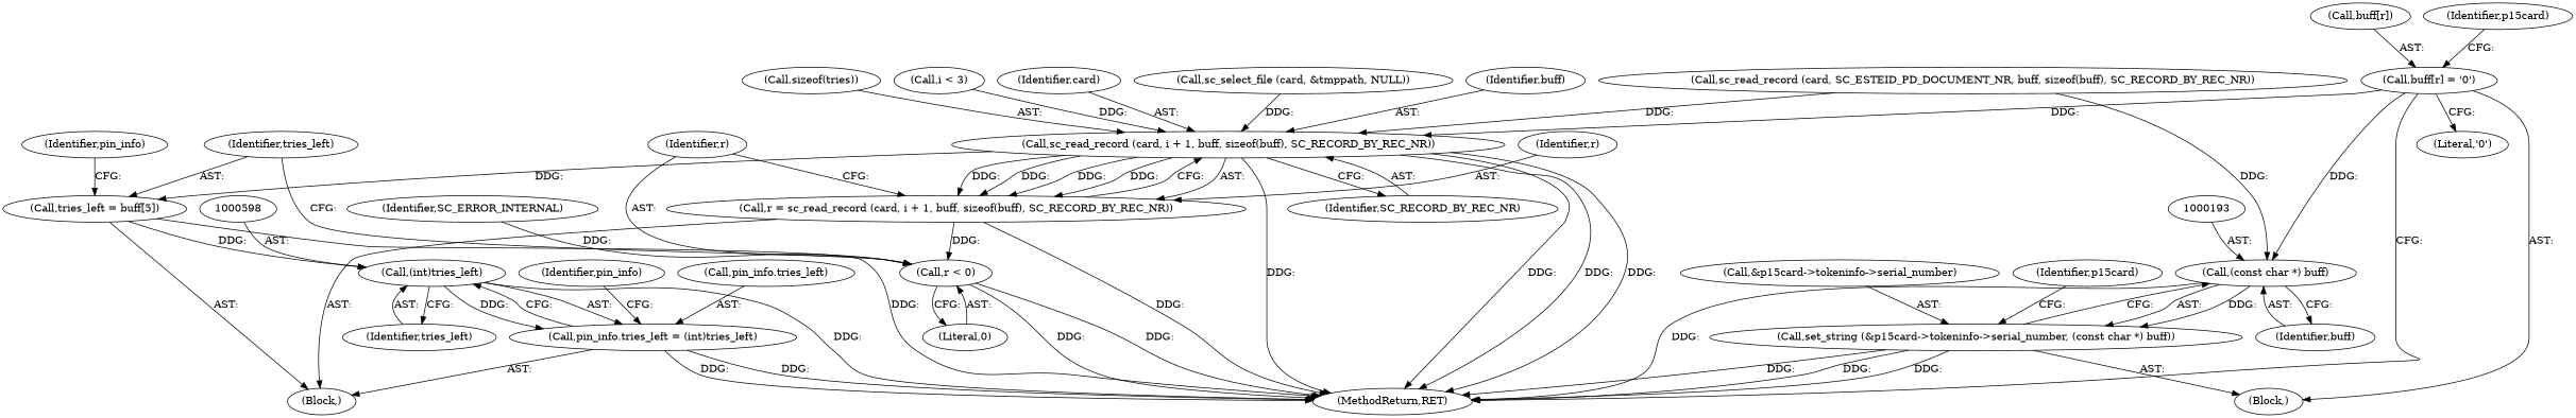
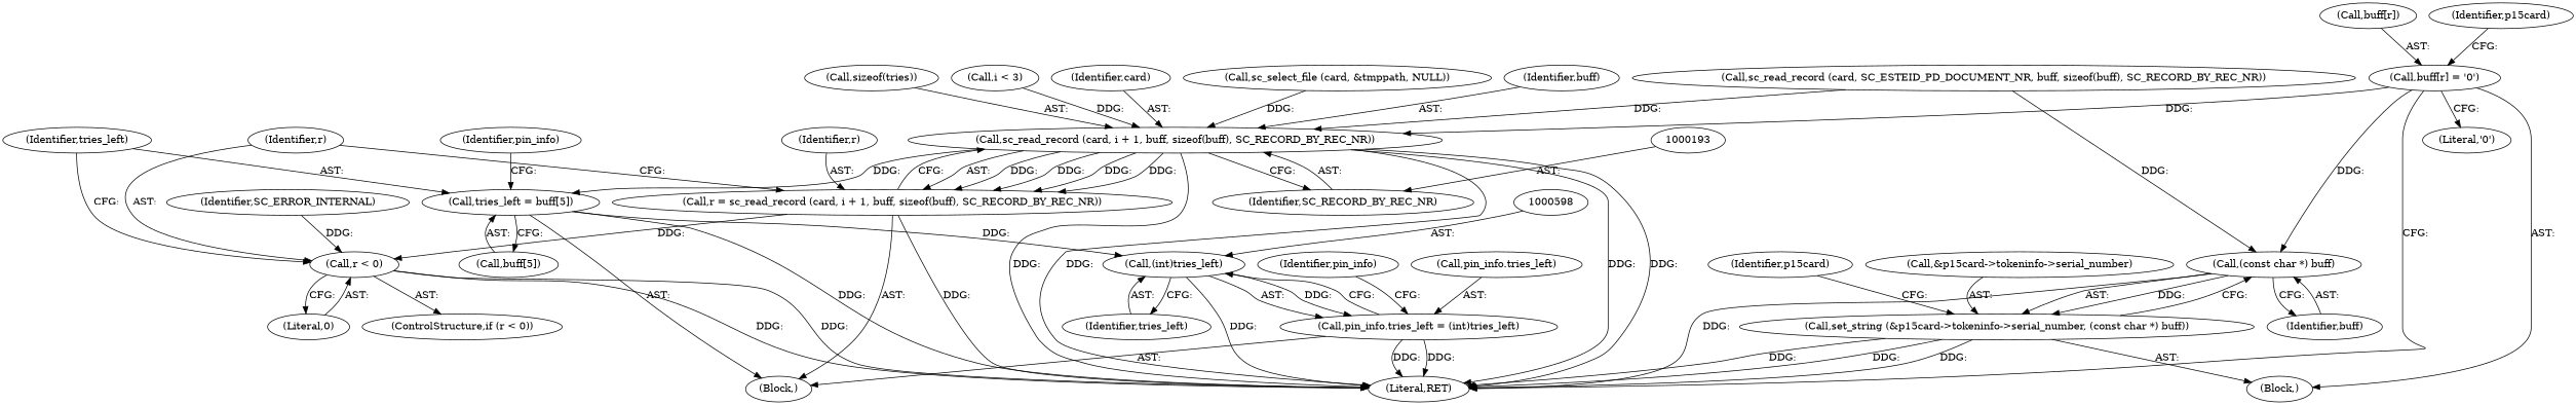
  digraph {
    n1 [label="(Call,buff[r] = '\0')"]
    n2 [label="(Call,(const char *) buff)"]
    n3 [label="(Call,sc_read_record (card, i + 1, buff, sizeof(buff), SC_RECORD_BY_REC_NR))"]
    n4 [label="(Block,)"]
-   n5 [label="(MethodReturn,RET)"]
+   n5 [label="(Literal,RET)"]
    n6 [label="(Literal,'\0')"]
    n7 [label="(Call,set_string (&p15card->tokeninfo->serial_number, (const char *) buff))"]
    n8 [label="(Identifier,buff)"]
    n9 [label="(Call,r = sc_read_record (card, i + 1, buff, sizeof(buff), SC_RECORD_BY_REC_NR))"]
    n10 [label="(Call,tries_left = buff[5])"]
    n11 [label="(Identifier,SC_RECORD_BY_REC_NR)"]
    n12 [label="(Call,r < 0)"]
    n13 [label="(Block,)"]
    n14 [label="(Call,(int)tries_left)"]
+   n15 [label="(Call,buff[5])"]
    n16 [label="(Literal,0)"]
+   n17 [label="(ControlStructure,if (r < 0))"]
    n18 [label="(Call,pin_info.tries_left = (int)tries_left)"]
    n19 [label="(Identifier,tries_left)"]
    n20 [label="(Call,sc_select_file (card, &tmppath, NULL))"]
    n21 [label="(Identifier,card)"]
    n22 [label="(Call,sc_read_record (card, SC_ESTEID_PD_DOCUMENT_NR, buff, sizeof(buff), SC_RECORD_BY_REC_NR))"]
    n23 [label="(Identifier,r)"]
    n24 [label="(Identifier,SC_ERROR_INTERNAL)"]
    n25 [label="(Identifier,p15card)"]
    n26 [label="(Call,&p15card->tokeninfo->serial_number)"]
    n27 [label="(Identifier,pin_info)"]
    n28 [label="(Identifier,buff)"]
    n29 [label="(Call,buff[r])"]
    n30 [label="(Call,sizeof(tries))"]
    n31 [label="(Call,pin_info.tries_left)"]
    n32 [label="(Identifier,r)"]
    n33 [label="(Identifier,tries_left)"]
    n34 [label="(Identifier,p15card)"]
    n35 [label="(Identifier,pin_info)"]
    n36 [label="(Call,i < 3)"]
    1000193
    1000598
    n1 -> n2 [label="DDG: "]
    n1 -> n3 [label="DDG: "]
    n1 -> n4 [label="AST: "]
    n1 -> n5 [label="CFG: "]
    n1 -> n6 [label="CFG: "]
    n2 -> n5 [label="DDG: "]
    n2 -> n7 [label="AST: "]
    n2 -> n7 [label="DDG: "]
    n2 -> n8 [label="CFG: "]
    n3 -> n5 [label="DDG: "]
    n3 -> n5 [label="DDG: "]
    n3 -> n5 [label="DDG: "]
    n3 -> n5 [label="DDG: "]
    n3 -> n9 [label="AST: "]
    n3 -> n9 [label="DDG: "]
    n3 -> n9 [label="DDG: "]
    n3 -> n9 [label="DDG: "]
    n3 -> n9 [label="DDG: "]
    n3 -> n10 [label="DDG: "]
    n3 -> n11 [label="CFG: "]
    n7 -> n2 [label="CFG: "]
    n7 -> n4 [label="AST: "]
    n7 -> n5 [label="DDG: "]
    n7 -> n5 [label="DDG: "]
    n7 -> n5 [label="DDG: "]
    n8 -> n2 [label="AST: "]
    n9 -> n3 [label="CFG: "]
    n9 -> n5 [label="DDG: "]
    n9 -> n12 [label="DDG: "]
    n9 -> n13 [label="AST: "]
    n10 -> n5 [label="DDG: "]
    n10 -> n13 [label="AST: "]
    n10 -> n14 [label="DDG: "]
+   n10 -> n15 [label="CFG: "]
    n11 -> n3 [label="AST: "]
    n12 -> n5 [label="DDG: "]
    n12 -> n5 [label="DDG: "]
    n12 -> n16 [label="CFG: "]
+   n12 -> n17 [label="AST: "]
    n14 -> n5 [label="DDG: "]
    n14 -> n18 [label="AST: "]
    n14 -> n18 [label="DDG: "]
    n14 -> n19 [label="CFG: "]
+   n15 -> n10 [label="AST: "]
    n16 -> n12 [label="AST: "]
    n18 -> n5 [label="DDG: "]
    n18 -> n5 [label="DDG: "]
    n18 -> n13 [label="AST: "]
    n18 -> n14 [label="CFG: "]
    n19 -> n14 [label="AST: "]
    n20 -> n3 [label="DDG: "]
    n21 -> n3 [label="AST: "]
    n22 -> n2 [label="DDG: "]
    n22 -> n3 [label="DDG: "]
    n23 -> n9 [label="AST: "]
    n24 -> n12 [label="DDG: "]
    n25 -> n7 [label="CFG: "]
    n26 -> n7 [label="AST: "]
    n27 -> n18 [label="CFG: "]
    n28 -> n3 [label="AST: "]
    n29 -> n1 [label="AST: "]
    n30 -> n3 [label="AST: "]
    n31 -> n18 [label="AST: "]
    n32 -> n9 [label="CFG: "]
    n32 -> n12 [label="AST: "]
    n33 -> n10 [label="AST: "]
    n33 -> n12 [label="CFG: "]
    n34 -> n1 [label="CFG: "]
    n35 -> n10 [label="CFG: "]
    n36 -> n3 [label="DDG: "]
-   1000193 -> n2 [label="AST: "]
+   1000193 -> n11 [label="AST: "]
    1000598 -> n14 [label="AST: "]
  }
